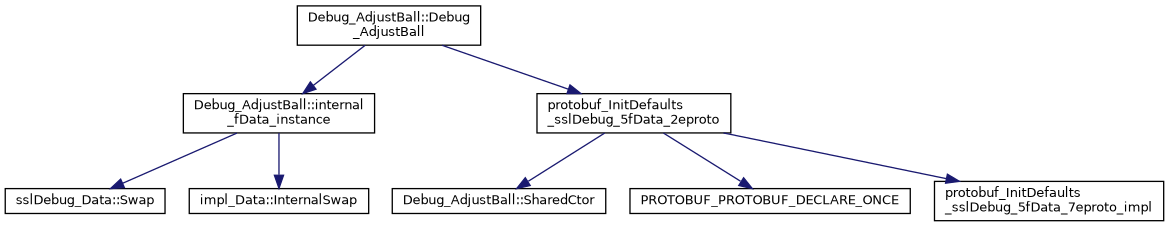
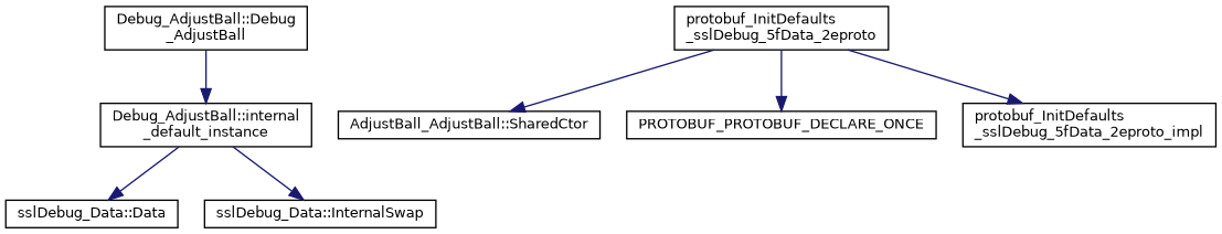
  digraph {
    rankdir=TB
    node [color=black fillcolor=white fontname=Helvetica fontsize=10 shape=record style=filled]
    edge [color=midnightblue fontname=Helvetica fontsize=10 labelfontname=Helvetica labelfontsize=10 style=solid]
    n1 [height=0.2 label="Debug_AdjustBall::Debug\l_AdjustBall" width=0.4]
-   n2 [height=0.2 label="Debug_AdjustBall::internal\l_fData_instance" width=0.4]
+   n2 [height=0.2 label="Debug_AdjustBall::internal\l_default_instance" width=0.4]
    n3 [height=0.2 label="protobuf_InitDefaults\l_sslDebug_5fData_2eproto" width=0.4]
-   n4 [height=0.2 label="sslDebug_Data::Swap" width=0.4]
-   n5 [height=0.2 label="impl_Data::InternalSwap" width=0.4]
-   n6 [height=0.2 label="Debug_AdjustBall::SharedCtor" width=0.4]
+   n4 [height=0.2 label="sslDebug_Data::Data" width=0.4]
+   n5 [height=0.2 label="sslDebug_Data::InternalSwap" width=0.4]
+   n6 [height=0.2 label="AdjustBall_AdjustBall::SharedCtor" width=0.4]
    n7 [height=0.2 label=PROTOBUF_PROTOBUF_DECLARE_ONCE width=0.4]
-   n8 [height=0.2 label="protobuf_InitDefaults\l_sslDebug_5fData_7eproto_impl" width=0.4]
+   n8 [height=0.2 label="protobuf_InitDefaults\l_sslDebug_5fData_2eproto_impl" width=0.4]
    n1 -> n2
-   n1 -> n3
    n2 -> n4
    n2 -> n5
    n3 -> n6
    n3 -> n7
    n3 -> n8
  }
